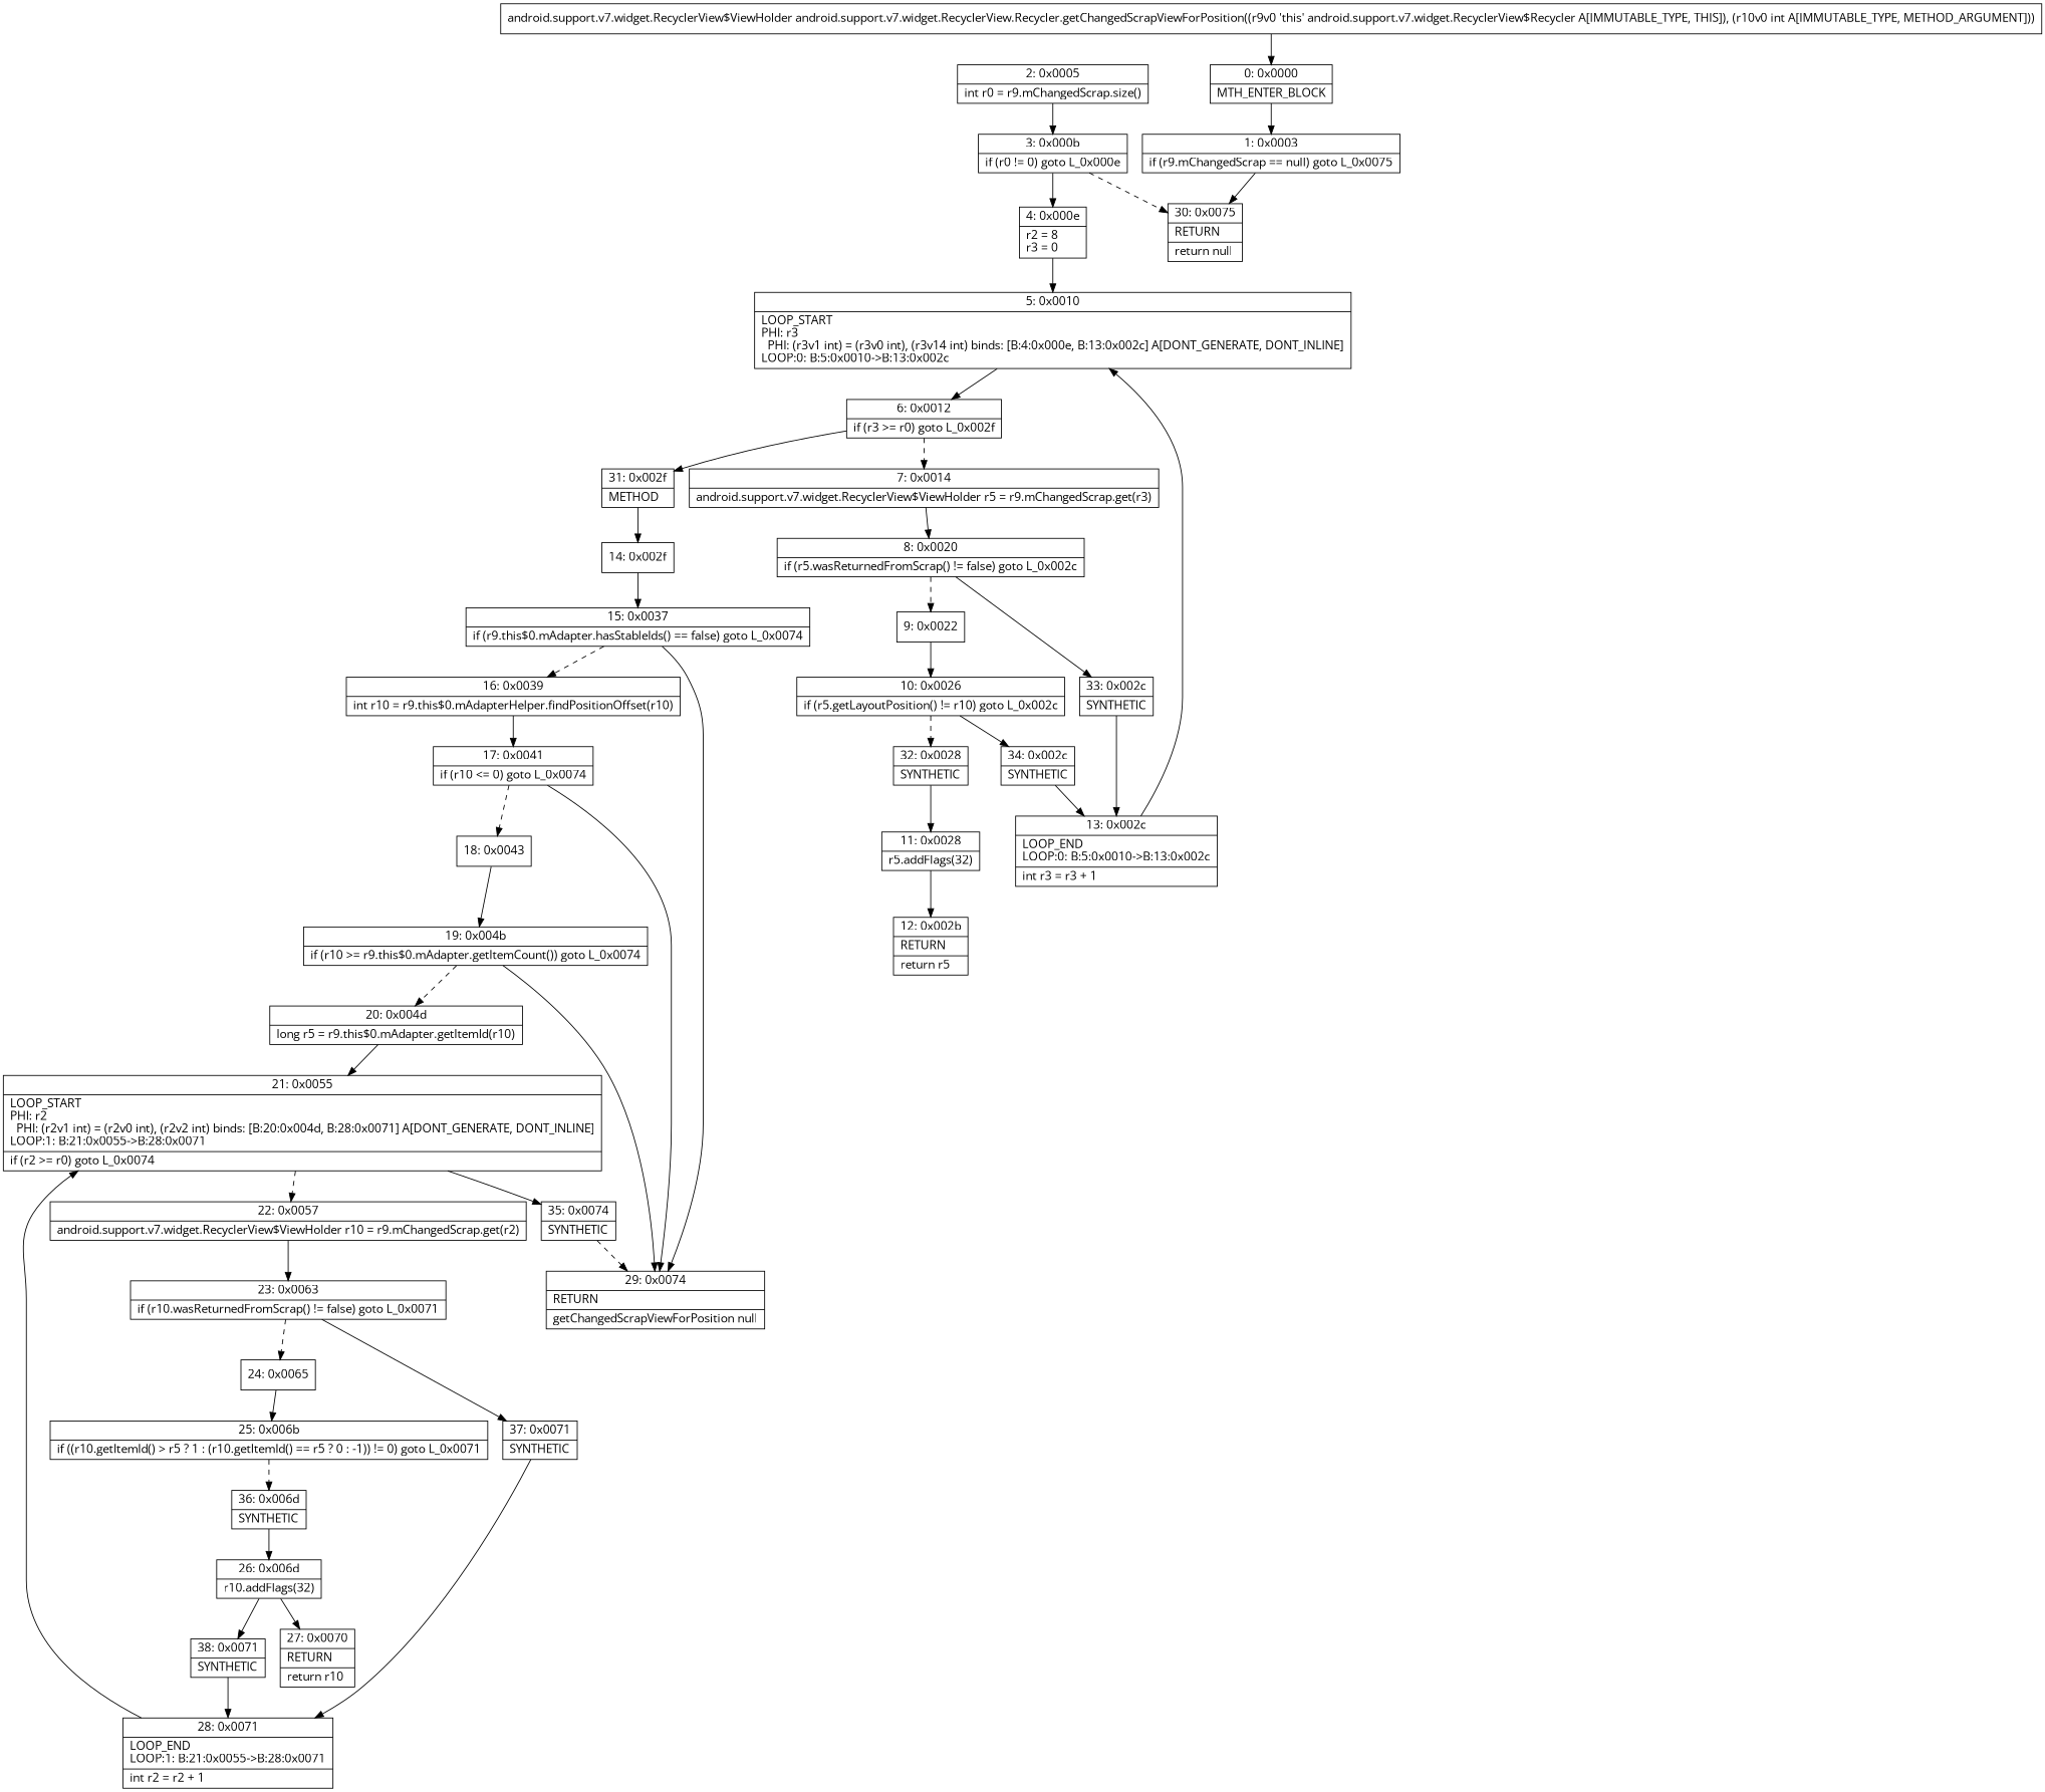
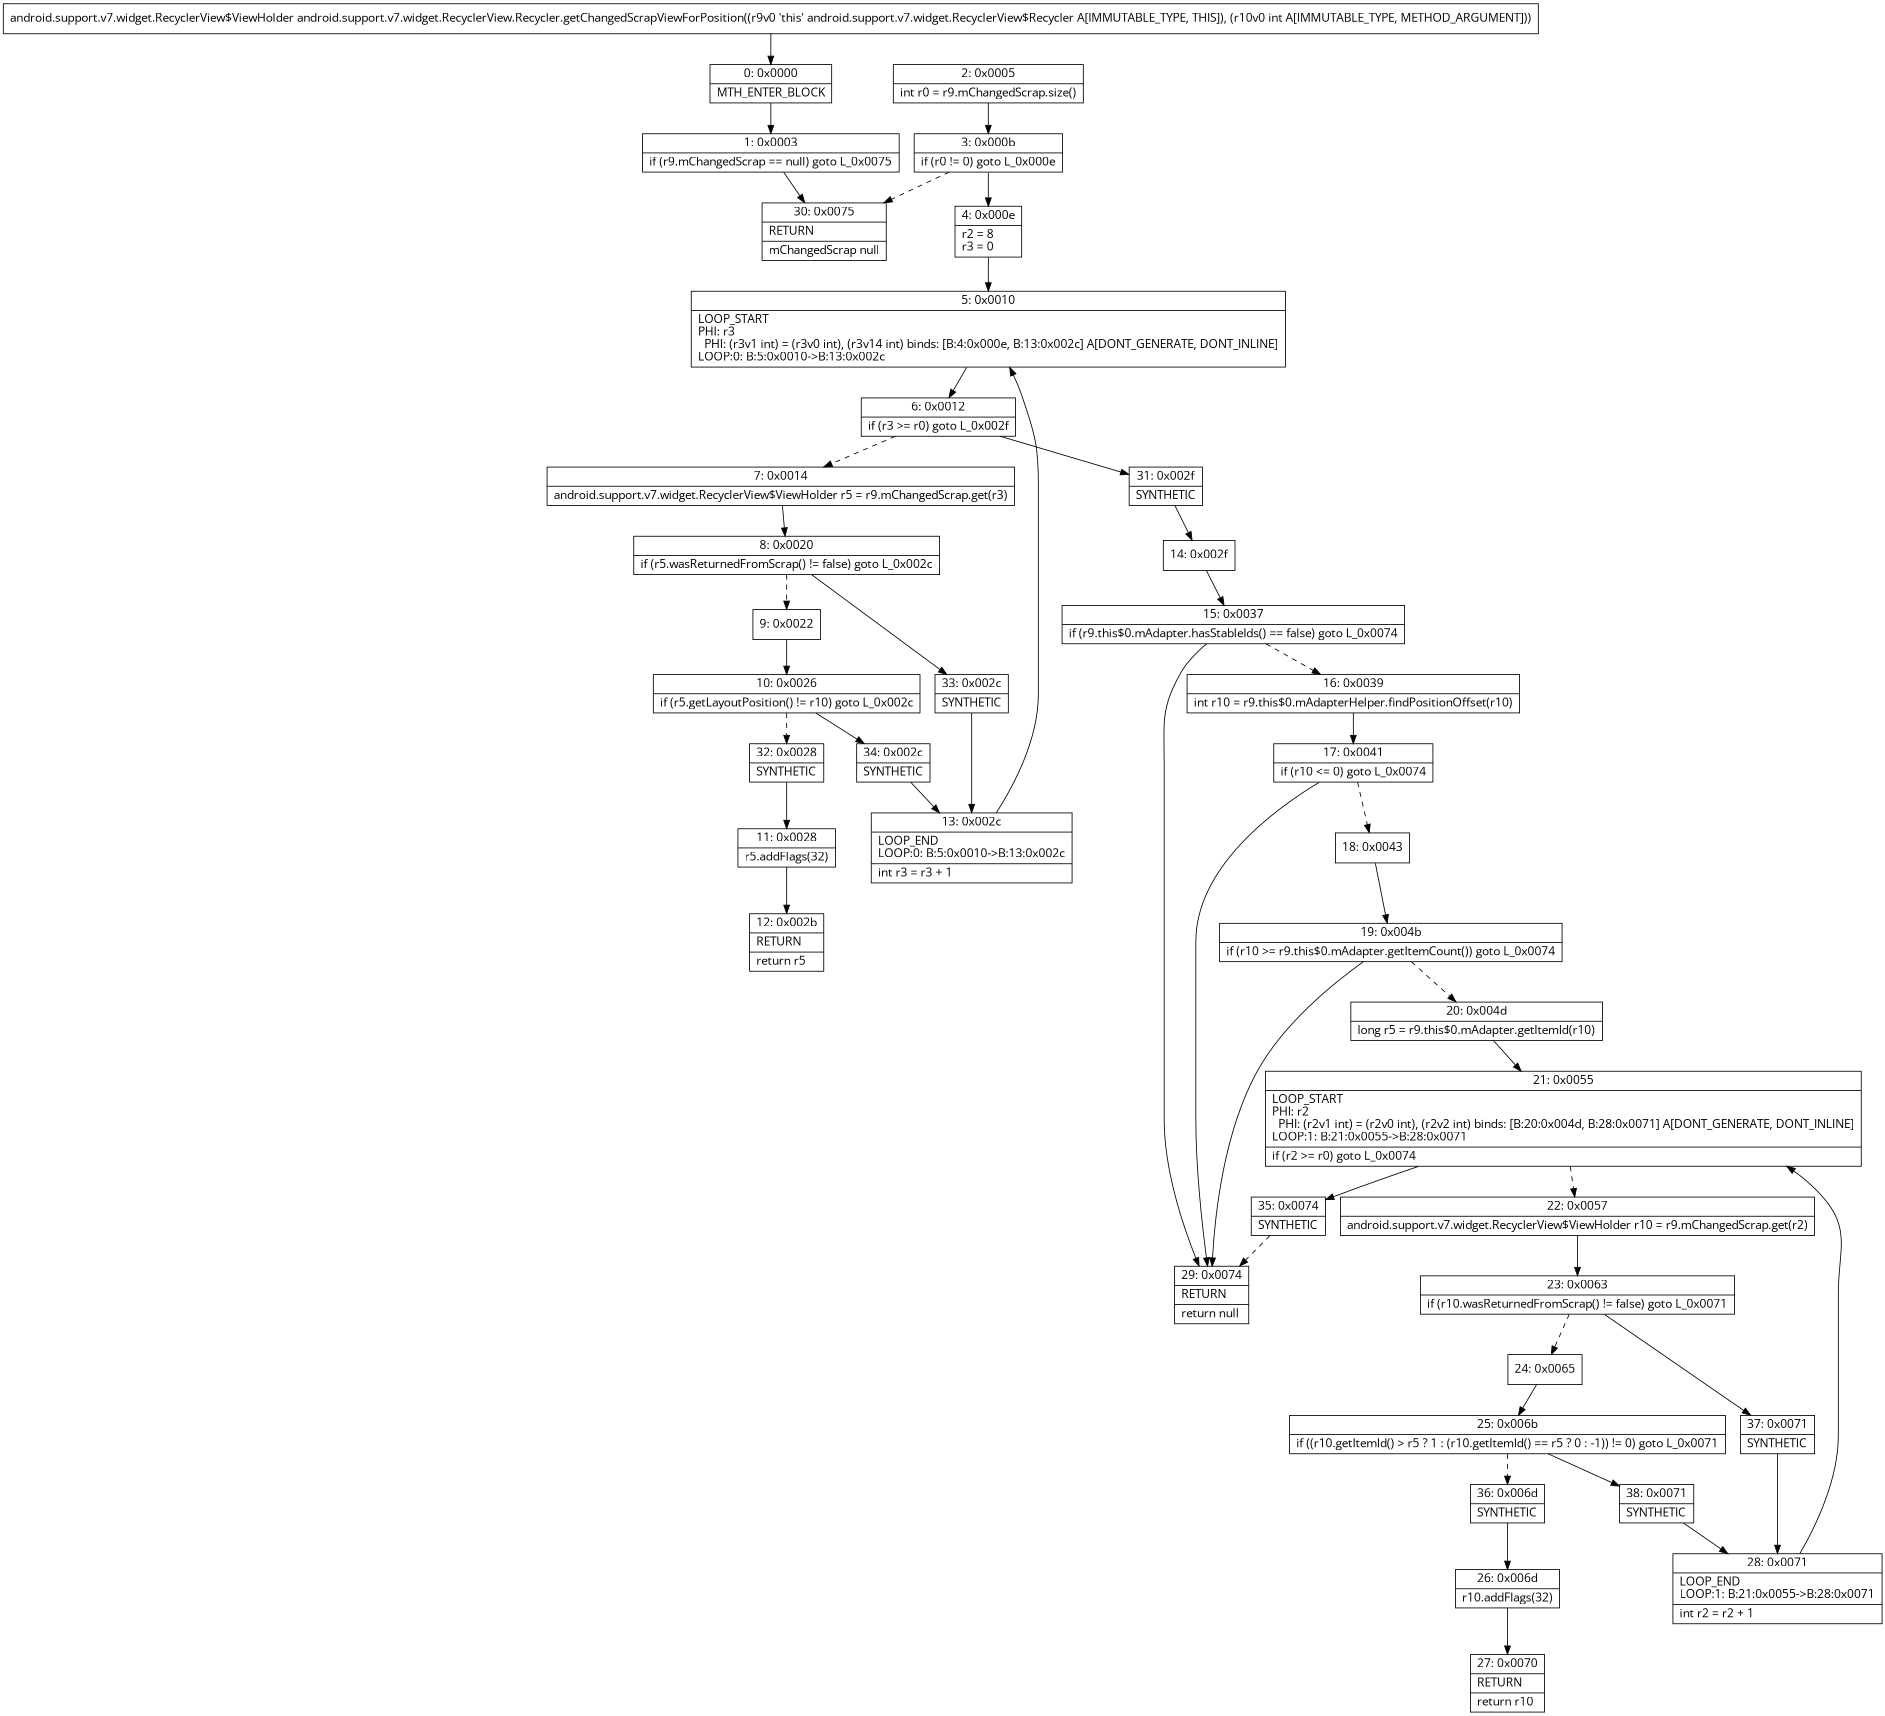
  digraph {
    fontname="Open Sans"
    node [fontname="Open Sans" shape=record]
    edge [fontname="Open Sans"]
    n1 [label="{0\:\ 0x0000|MTH_ENTER_BLOCK\l}"]
    n2 [label="{1\:\ 0x0003|if (r9.mChangedScrap == null) goto L_0x0075\l}"]
-   n3 [label="{30\:\ 0x0075|RETURN\l|return null\l}"]
+   n3 [label="{30\:\ 0x0075|RETURN\l|mChangedScrap null\l}"]
    n4 [label="{2\:\ 0x0005|int r0 = r9.mChangedScrap.size()\l}"]
    n5 [label="{3\:\ 0x000b|if (r0 != 0) goto L_0x000e\l}"]
    n6 [label="{4\:\ 0x000e|r2 = 8\lr3 = 0\l}"]
    n7 [label="{5\:\ 0x0010|LOOP_START\lPHI: r3 \l  PHI: (r3v1 int) = (r3v0 int), (r3v14 int) binds: [B:4:0x000e, B:13:0x002c] A[DONT_GENERATE, DONT_INLINE]\lLOOP:0: B:5:0x0010\-\>B:13:0x002c\l}"]
    n8 [label="{6\:\ 0x0012|if (r3 \>= r0) goto L_0x002f\l}"]
    n9 [label="{7\:\ 0x0014|android.support.v7.widget.RecyclerView$ViewHolder r5 = r9.mChangedScrap.get(r3)\l}"]
-   n10 [label="{31\:\ 0x002f|METHOD\l}"]
+   n10 [label="{31\:\ 0x002f|SYNTHETIC\l}"]
    n11 [label="{8\:\ 0x0020|if (r5.wasReturnedFromScrap() != false) goto L_0x002c\l}"]
    n12 [label="{14\:\ 0x002f}"]
    n13 [label="{9\:\ 0x0022}"]
    n14 [label="{33\:\ 0x002c|SYNTHETIC\l}"]
    n15 [label="{10\:\ 0x0026|if (r5.getLayoutPosition() != r10) goto L_0x002c\l}"]
    n16 [label="{13\:\ 0x002c|LOOP_END\lLOOP:0: B:5:0x0010\-\>B:13:0x002c\l|int r3 = r3 + 1\l}"]
    n17 [label="{32\:\ 0x0028|SYNTHETIC\l}"]
    n18 [label="{34\:\ 0x002c|SYNTHETIC\l}"]
    n19 [label="{11\:\ 0x0028|r5.addFlags(32)\l}"]
    n20 [label="{12\:\ 0x002b|RETURN\l|return r5\l}"]
    n21 [label="{15\:\ 0x0037|if (r9.this$0.mAdapter.hasStableIds() == false) goto L_0x0074\l}"]
    n22 [label="{16\:\ 0x0039|int r10 = r9.this$0.mAdapterHelper.findPositionOffset(r10)\l}"]
-   n23 [label="{29\:\ 0x0074|RETURN\l|getChangedScrapViewForPosition null\l}"]
+   n23 [label="{29\:\ 0x0074|RETURN\l|return null\l}"]
    n24 [label="{17\:\ 0x0041|if (r10 \<= 0) goto L_0x0074\l}"]
    n25 [label="{18\:\ 0x0043}"]
    n26 [label="{19\:\ 0x004b|if (r10 \>= r9.this$0.mAdapter.getItemCount()) goto L_0x0074\l}"]
    n27 [label="{20\:\ 0x004d|long r5 = r9.this$0.mAdapter.getItemId(r10)\l}"]
    n28 [label="{21\:\ 0x0055|LOOP_START\lPHI: r2 \l  PHI: (r2v1 int) = (r2v0 int), (r2v2 int) binds: [B:20:0x004d, B:28:0x0071] A[DONT_GENERATE, DONT_INLINE]\lLOOP:1: B:21:0x0055\-\>B:28:0x0071\l|if (r2 \>= r0) goto L_0x0074\l}"]
    n29 [label="{22\:\ 0x0057|android.support.v7.widget.RecyclerView$ViewHolder r10 = r9.mChangedScrap.get(r2)\l}"]
    n30 [label="{35\:\ 0x0074|SYNTHETIC\l}"]
    n31 [label="{23\:\ 0x0063|if (r10.wasReturnedFromScrap() != false) goto L_0x0071\l}"]
    n32 [label="{24\:\ 0x0065}"]
    n33 [label="{37\:\ 0x0071|SYNTHETIC\l}"]
    n34 [label="{25\:\ 0x006b|if ((r10.getItemId() \> r5 ? 1 : (r10.getItemId() == r5 ? 0 : \-1)) != 0) goto L_0x0071\l}"]
    n35 [label="{28\:\ 0x0071|LOOP_END\lLOOP:1: B:21:0x0055\-\>B:28:0x0071\l|int r2 = r2 + 1\l}"]
    n36 [label="{36\:\ 0x006d|SYNTHETIC\l}"]
    n37 [label="{38\:\ 0x0071|SYNTHETIC\l}"]
    n38 [label="{26\:\ 0x006d|r10.addFlags(32)\l}"]
    n39 [label="{27\:\ 0x0070|RETURN\l|return r10\l}"]
    n40 [label="{android.support.v7.widget.RecyclerView$ViewHolder android.support.v7.widget.RecyclerView.Recycler.getChangedScrapViewForPosition((r9v0 'this' android.support.v7.widget.RecyclerView$Recycler A[IMMUTABLE_TYPE, THIS]), (r10v0 int A[IMMUTABLE_TYPE, METHOD_ARGUMENT])) }"]
    n1 -> n2
    n2 -> n3
    n4 -> n5
    n5 -> n3 [style=dashed]
    n5 -> n6
    n6 -> n7
    n7 -> n8
    n8 -> n9 [style=dashed]
    n8 -> n10
    n9 -> n11
    n10 -> n12
    n11 -> n13 [style=dashed]
    n11 -> n14
    n12 -> n21
    n13 -> n15
    n14 -> n16
    n15 -> n17 [style=dashed]
    n15 -> n18
    n16 -> n7
    n17 -> n19
    n18 -> n16
    n19 -> n20
    n21 -> n22 [style=dashed]
    n21 -> n23
    n22 -> n24
    n24 -> n23
    n24 -> n25 [style=dashed]
    n25 -> n26
    n26 -> n23
    n26 -> n27 [style=dashed]
    n27 -> n28
    n28 -> n29 [style=dashed]
    n28 -> n30
    n29 -> n31
    n30 -> n23 [style=dashed]
    n31 -> n32 [style=dashed]
    n31 -> n33
    n32 -> n34
    n33 -> n35
    n34 -> n36 [style=dashed]
-   n38 -> n37
+   n34 -> n37
    n35 -> n28
    n36 -> n38
    n37 -> n35
    n38 -> n39
    n40 -> n1
  }
